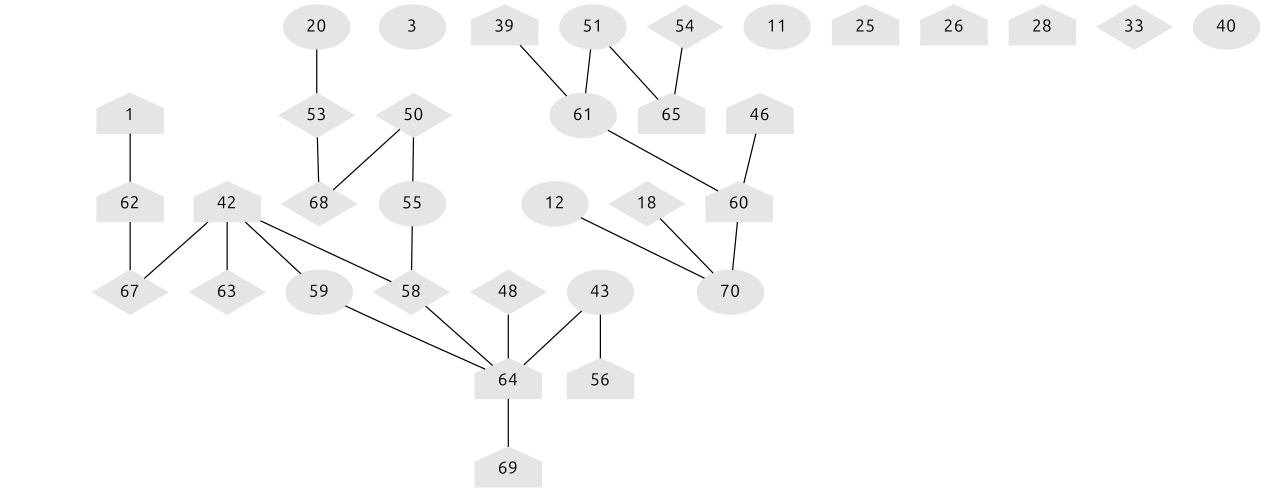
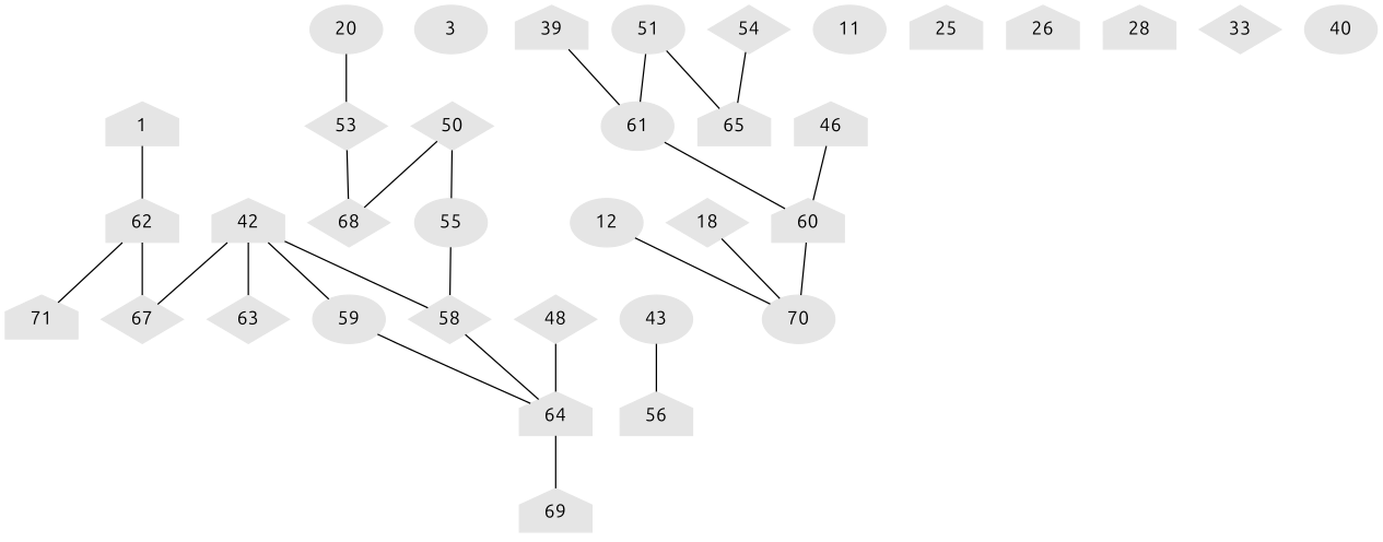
  graph {
    fontname=Ubuntu
    node [color=gray90 fontname=Ubuntu shape=house style=filled]
    edge [fontname=Ubuntu]
    1
    62
    67 [shape=diamond super="+57"]
+   71
    3 [shape=ellipse]
    70 [shape=ellipse super="+29+36+41+49+66"]
    12 [shape=ellipse]
    n8 [label=11 shape=ellipse]
    18 [shape=diamond]
    53 [shape=diamond super="+8+22"]
    68 [shape=diamond]
    20 [shape=ellipse]
    25
    26
    28
    33 [shape=diamond]
    60 [super="+7"]
    61 [shape=ellipse]
    39
    40 [shape=ellipse]
    42 [super="+10+16"]
    58 [shape=diamond super="+31+44+13+37"]
    63 [shape=diamond]
    59 [shape=ellipse super="+34"]
    56 [super="+19"]
    64 [super="+17"]
    43 [shape=ellipse super="+23"]
    69
    46 [super="+9+15+30"]
    48 [shape=diamond]
    55 [shape=ellipse super="+32"]
    50 [shape=diamond]
    51 [shape=ellipse]
    65 [super="+35+38"]
    54 [shape=diamond]
    1 -- 62
    62 -- 67 [weight=2]
+   62 -- 71
    12 -- 70
    18 -- 70
    53 -- 68 [weight=2]
    20 -- 53
    60 -- 70 [weight=2]
    61 -- 60
    39 -- 61
    42 -- 67
    42 -- 58
    42 -- 63
    42 -- 59
    58 -- 64
    59 -- 64
    64 -- 69
    43 -- 56
-   43 -- 64 [weight=2]
    46 -- 60
    48 -- 64
    55 -- 58
    50 -- 68
    50 -- 55
    51 -- 61
    51 -- 65
    54 -- 65
  }
